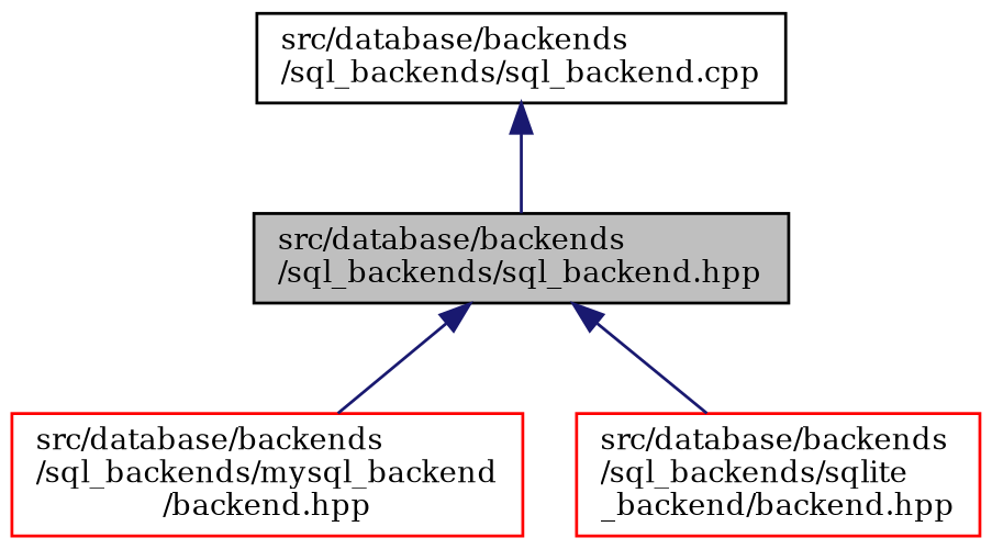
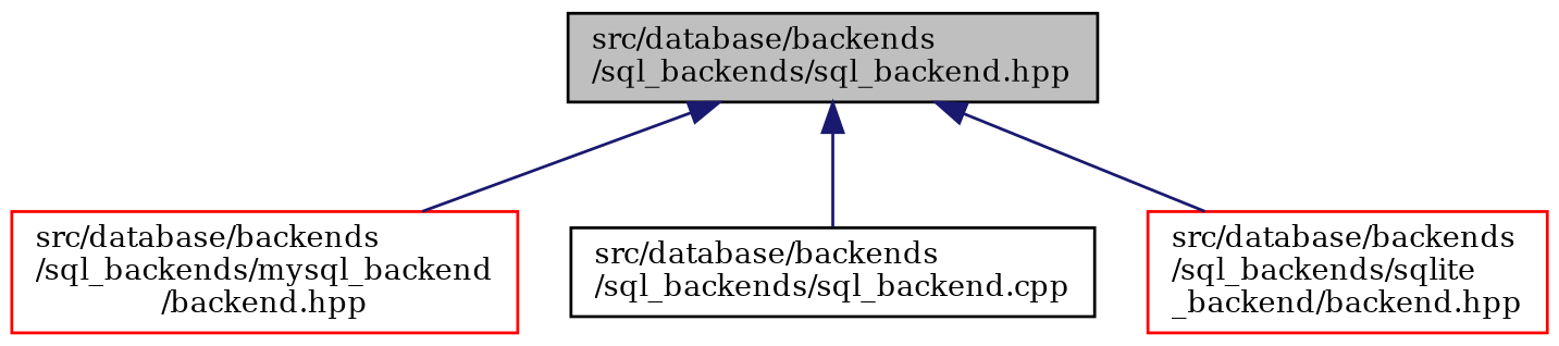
  digraph {
    fontname="DejaVu Serif"
    node [color=black fillcolor=white fontname="DejaVu Serif" fontsize=10 shape=record style=filled]
    edge [color=midnightblue dir=back fontname="DejaVu Serif" fontsize=10 labelfontname=Helvetica labelfontsize=10 style=solid]
    n1 [fillcolor=grey75 fontcolor=black height=0.2 label="src/database/backends\l/sql_backends/sql_backend.hpp" width=0.4]
    n2 [color=red height=0.2 label="src/database/backends\l/sql_backends/mysql_backend\l/backend.hpp" width=0.4]
    n3 [height=0.2 label="src/database/backends\l/sql_backends/sql_backend.cpp" width=0.4]
    n4 [color=red height=0.2 label="src/database/backends\l/sql_backends/sqlite\l_backend/backend.hpp" width=0.4]
    n1 -> n2
-   n3 -> n1
+   n1 -> n3
    n1 -> n4
  }
